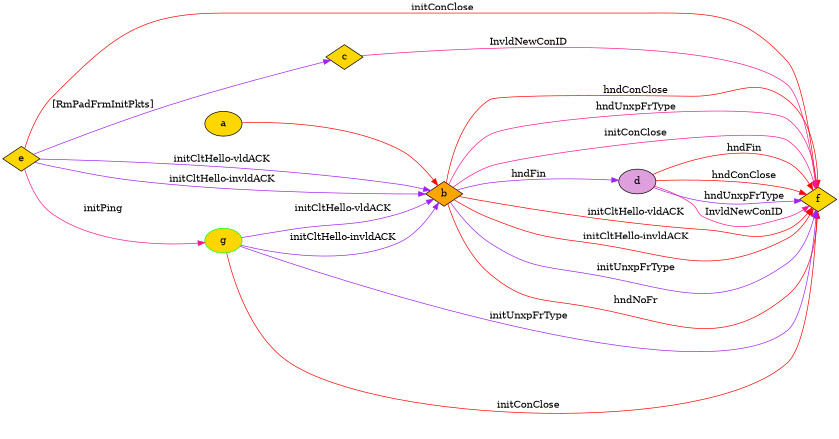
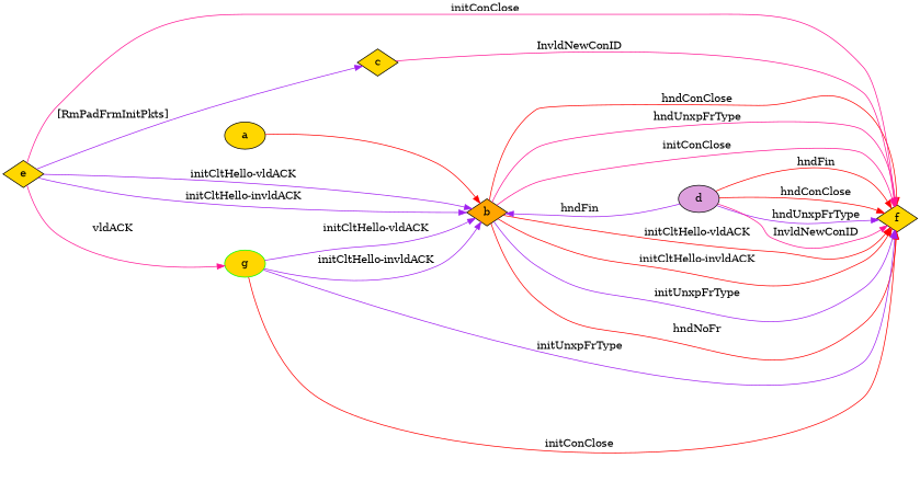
  digraph {
    rankdir=LR
    node [fillcolor=gold shape=diamond style=filled]
    edge [color=purple]
    b [fillcolor=orange]
    a [shape=ellipse]
    e
    f
    c
    g [color=green shape=ellipse]
    d [fillcolor=plum shape=ellipse]
    b -> f [color=red label="hndConClose "]
    b -> f [color=deeppink label="hndUnxpFrType "]
    b -> f [color=deeppink label="initConClose "]
    b -> f [color=red label="initCltHello-vldACK "]
    b -> f [color=red label="initCltHello-invldACK "]
    b -> f [label="initUnxpFrType "]
    b -> f [color=red label="hndNoFr "]
-   b -> d [label="hndFin "]
+   d -> b [label="hndFin "]
    a -> b [color=red]
    e -> b [label="initCltHello-vldACK "]
    e -> b [label="initCltHello-invldACK "]
-   e -> f [color=red label="initConClose "]
+   e -> f [color=deeppink label="initConClose "]
    e -> c [label="[RmPadFrmInitPkts] "]
-   e -> g [color=deeppink label="initPing "]
+   e -> g [color=deeppink label="vldACK "]
    c -> f [color=deeppink label="InvldNewConID "]
    g -> b [label="initCltHello-vldACK "]
    g -> b [label="initCltHello-invldACK "]
    g -> f [color=red label="initConClose "]
    g -> f [label="initUnxpFrType "]
    d -> f [color=red label="hndFin "]
    d -> f [color=red label="hndConClose "]
    d -> f [label="hndUnxpFrType "]
    d -> f [color=deeppink label="InvldNewConID "]
  }
